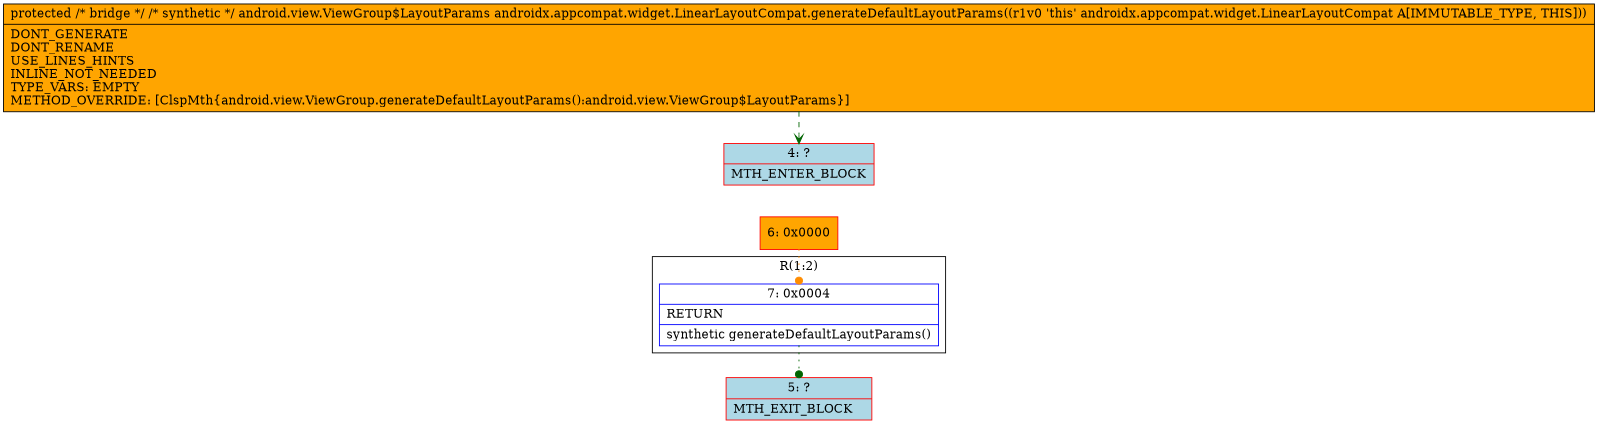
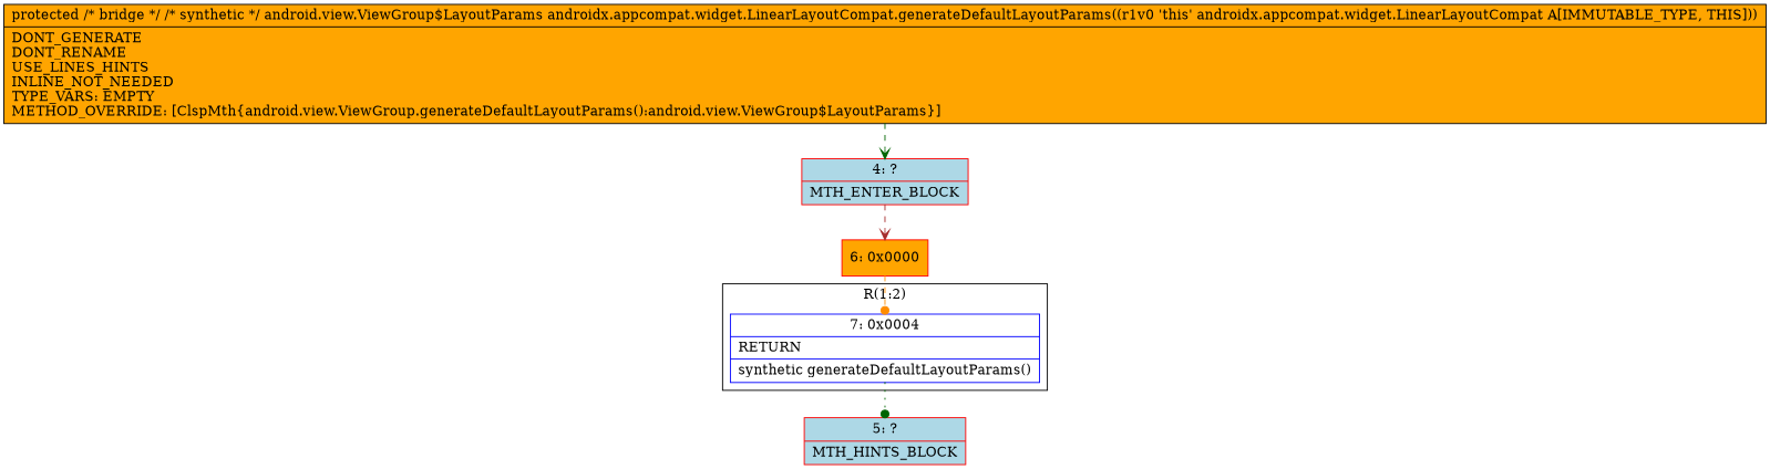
  digraph {
    node [color=red fillcolor=lightblue shape=record style=filled]
    edge [arrowhead=dot color=darkgreen style=dotted]
    n1 [color=blue fillcolor=white label="{7\:\ 0x0004|RETURN\l|synthetic generateDefaultLayoutParams()\l}"]
-   n2 [label="{5\:\ ?|MTH_EXIT_BLOCK\l}"]
+   n2 [label="{5\:\ ?|MTH_HINTS_BLOCK\l}"]
    n3 [label="{4\:\ ?|MTH_ENTER_BLOCK\l}"]
    n4 [fillcolor=orange label="{6\:\ 0x0000}"]
    n5 [fillcolor=orange label="{protected \/* bridge *\/ \/* synthetic *\/ android.view.ViewGroup$LayoutParams androidx.appcompat.widget.LinearLayoutCompat.generateDefaultLayoutParams((r1v0 'this' androidx.appcompat.widget.LinearLayoutCompat A[IMMUTABLE_TYPE, THIS]))  | DONT_GENERATE\lDONT_RENAME\lUSE_LINES_HINTS\lINLINE_NOT_NEEDED\lTYPE_VARS: EMPTY\lMETHOD_OVERRIDE: [ClspMth\{android.view.ViewGroup.generateDefaultLayoutParams():android.view.ViewGroup$LayoutParams\}]\l}" color=""]
    subgraph cluster_1 {
      label="R(1:2)"
      n1
    }
    n1 -> n2
-   n4 -> n1 [color=darkorange]
+   n3 -> n4 [arrowhead=vee color=brown style=dashed]
+   n4 -> n1 [color=darkorange style=dashed]
    n5 -> n3 [arrowhead=vee style=dashed]
  }
